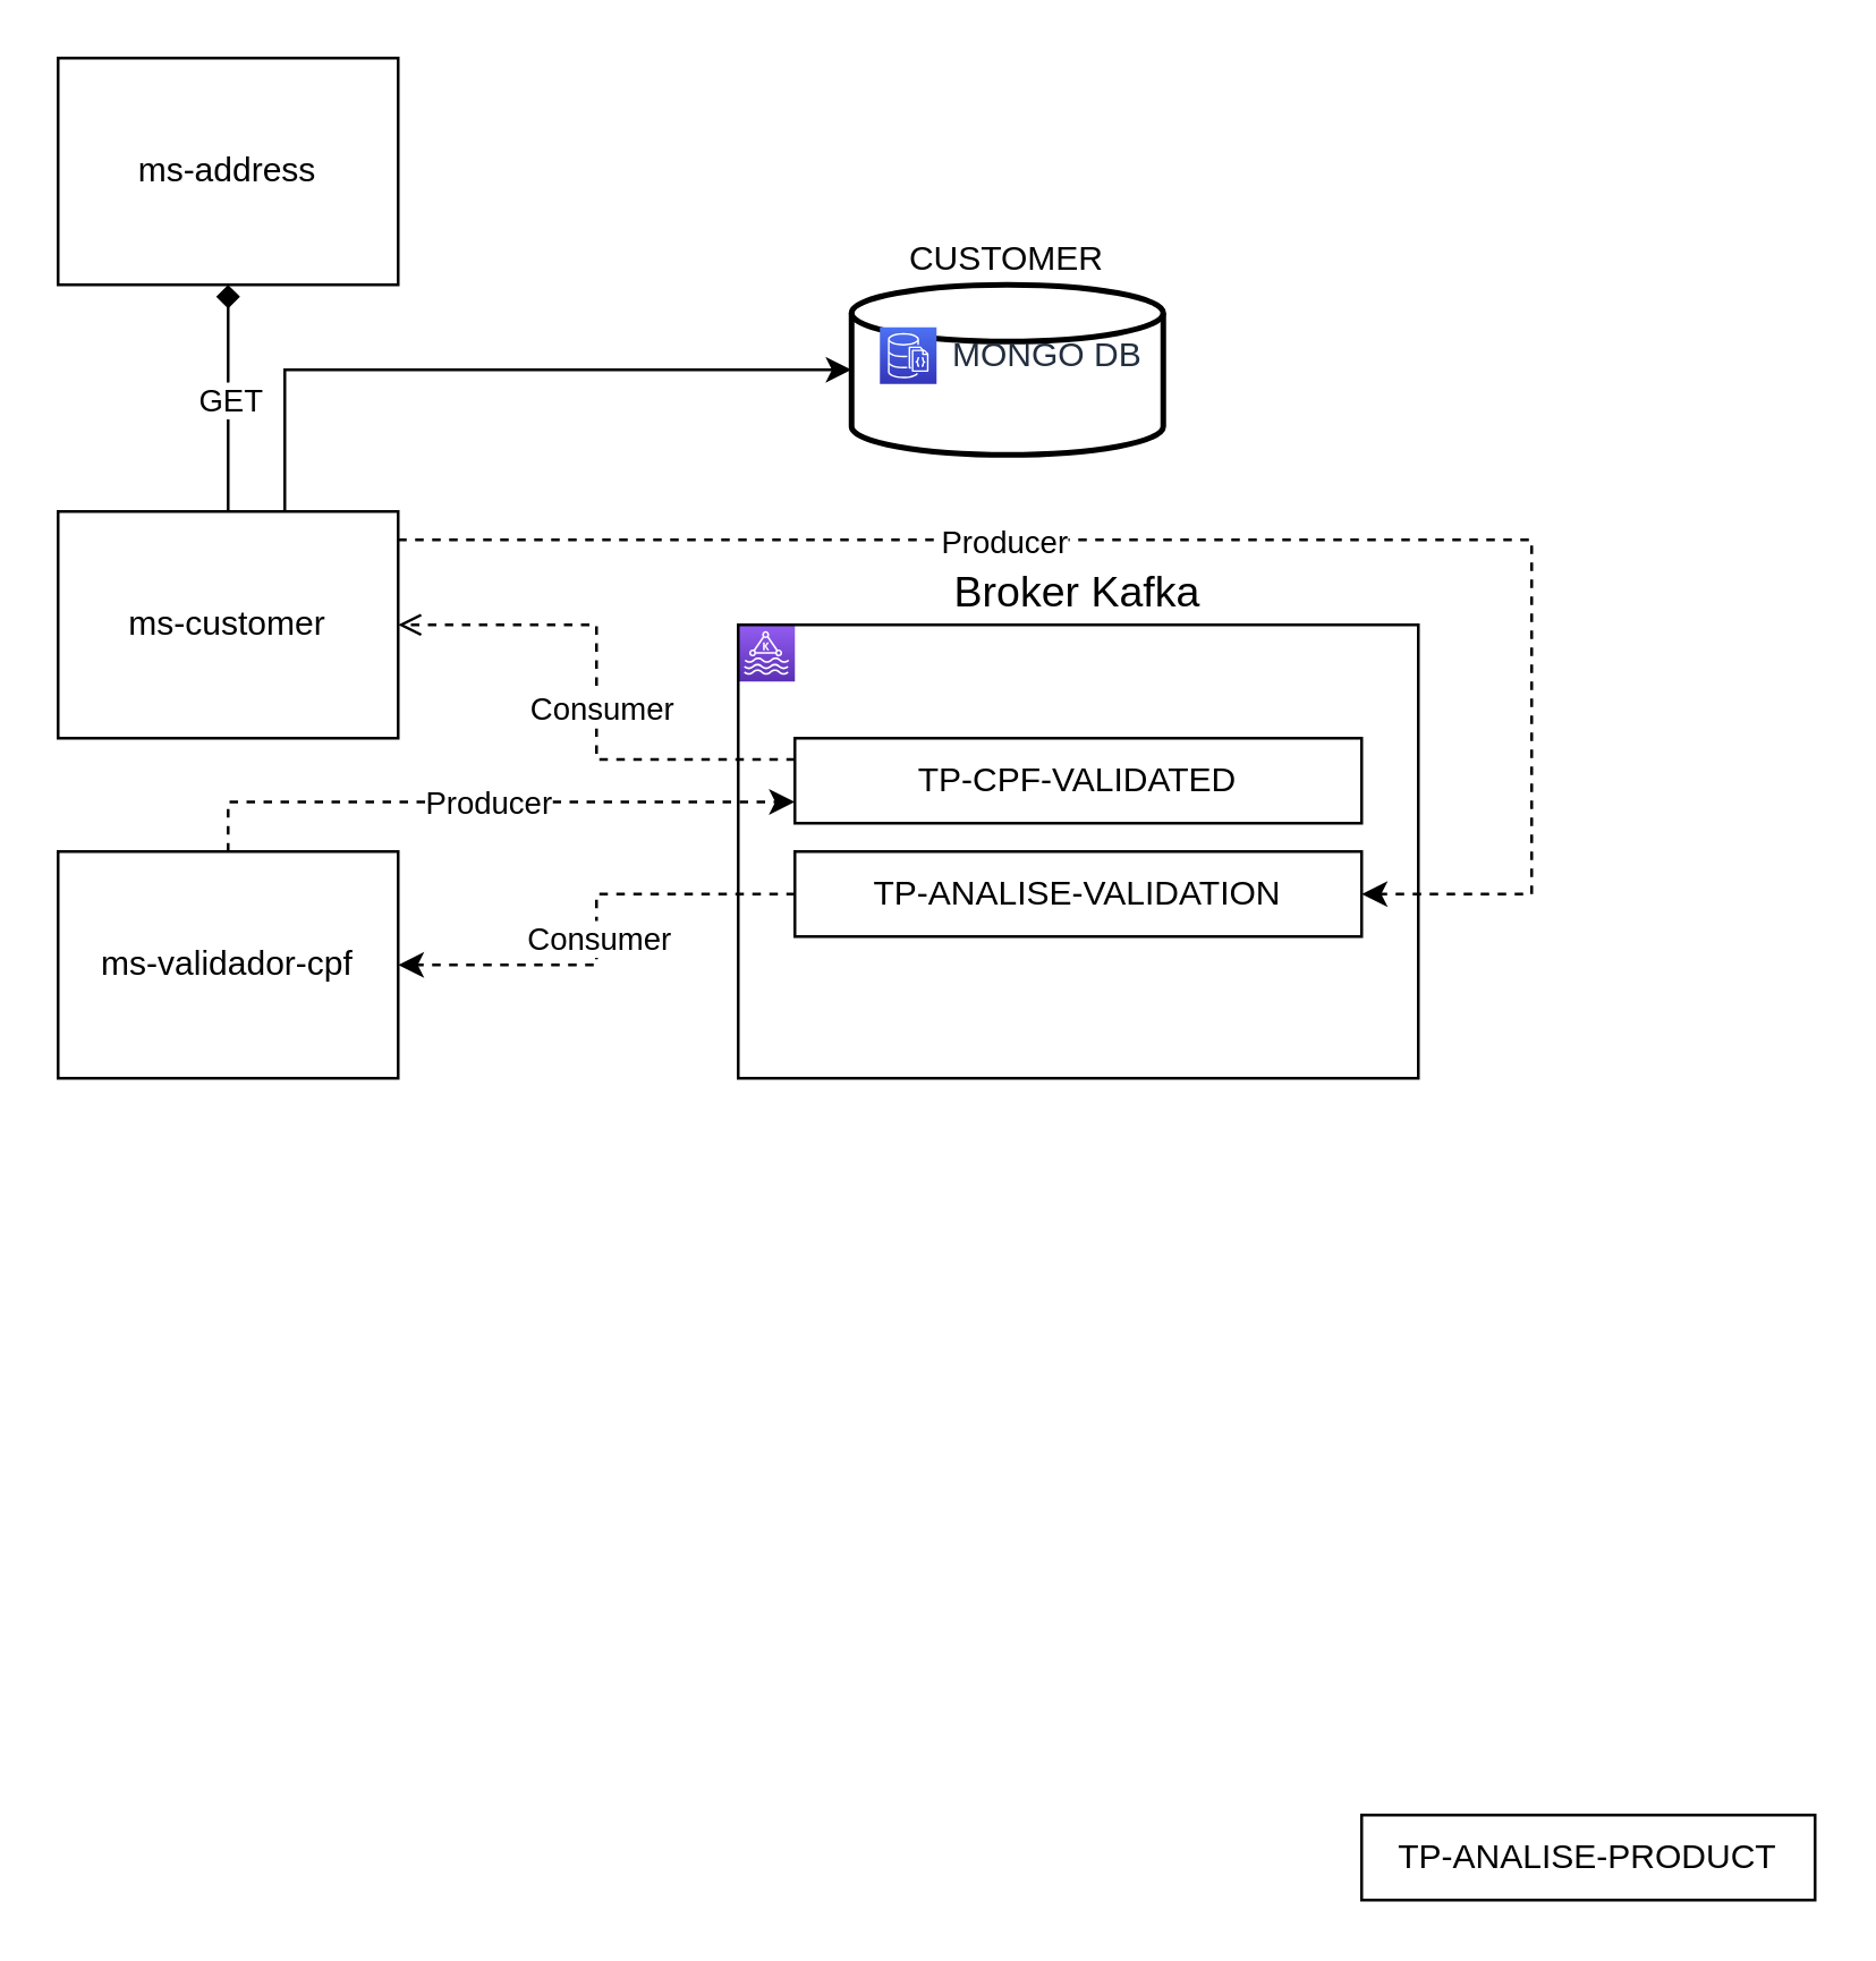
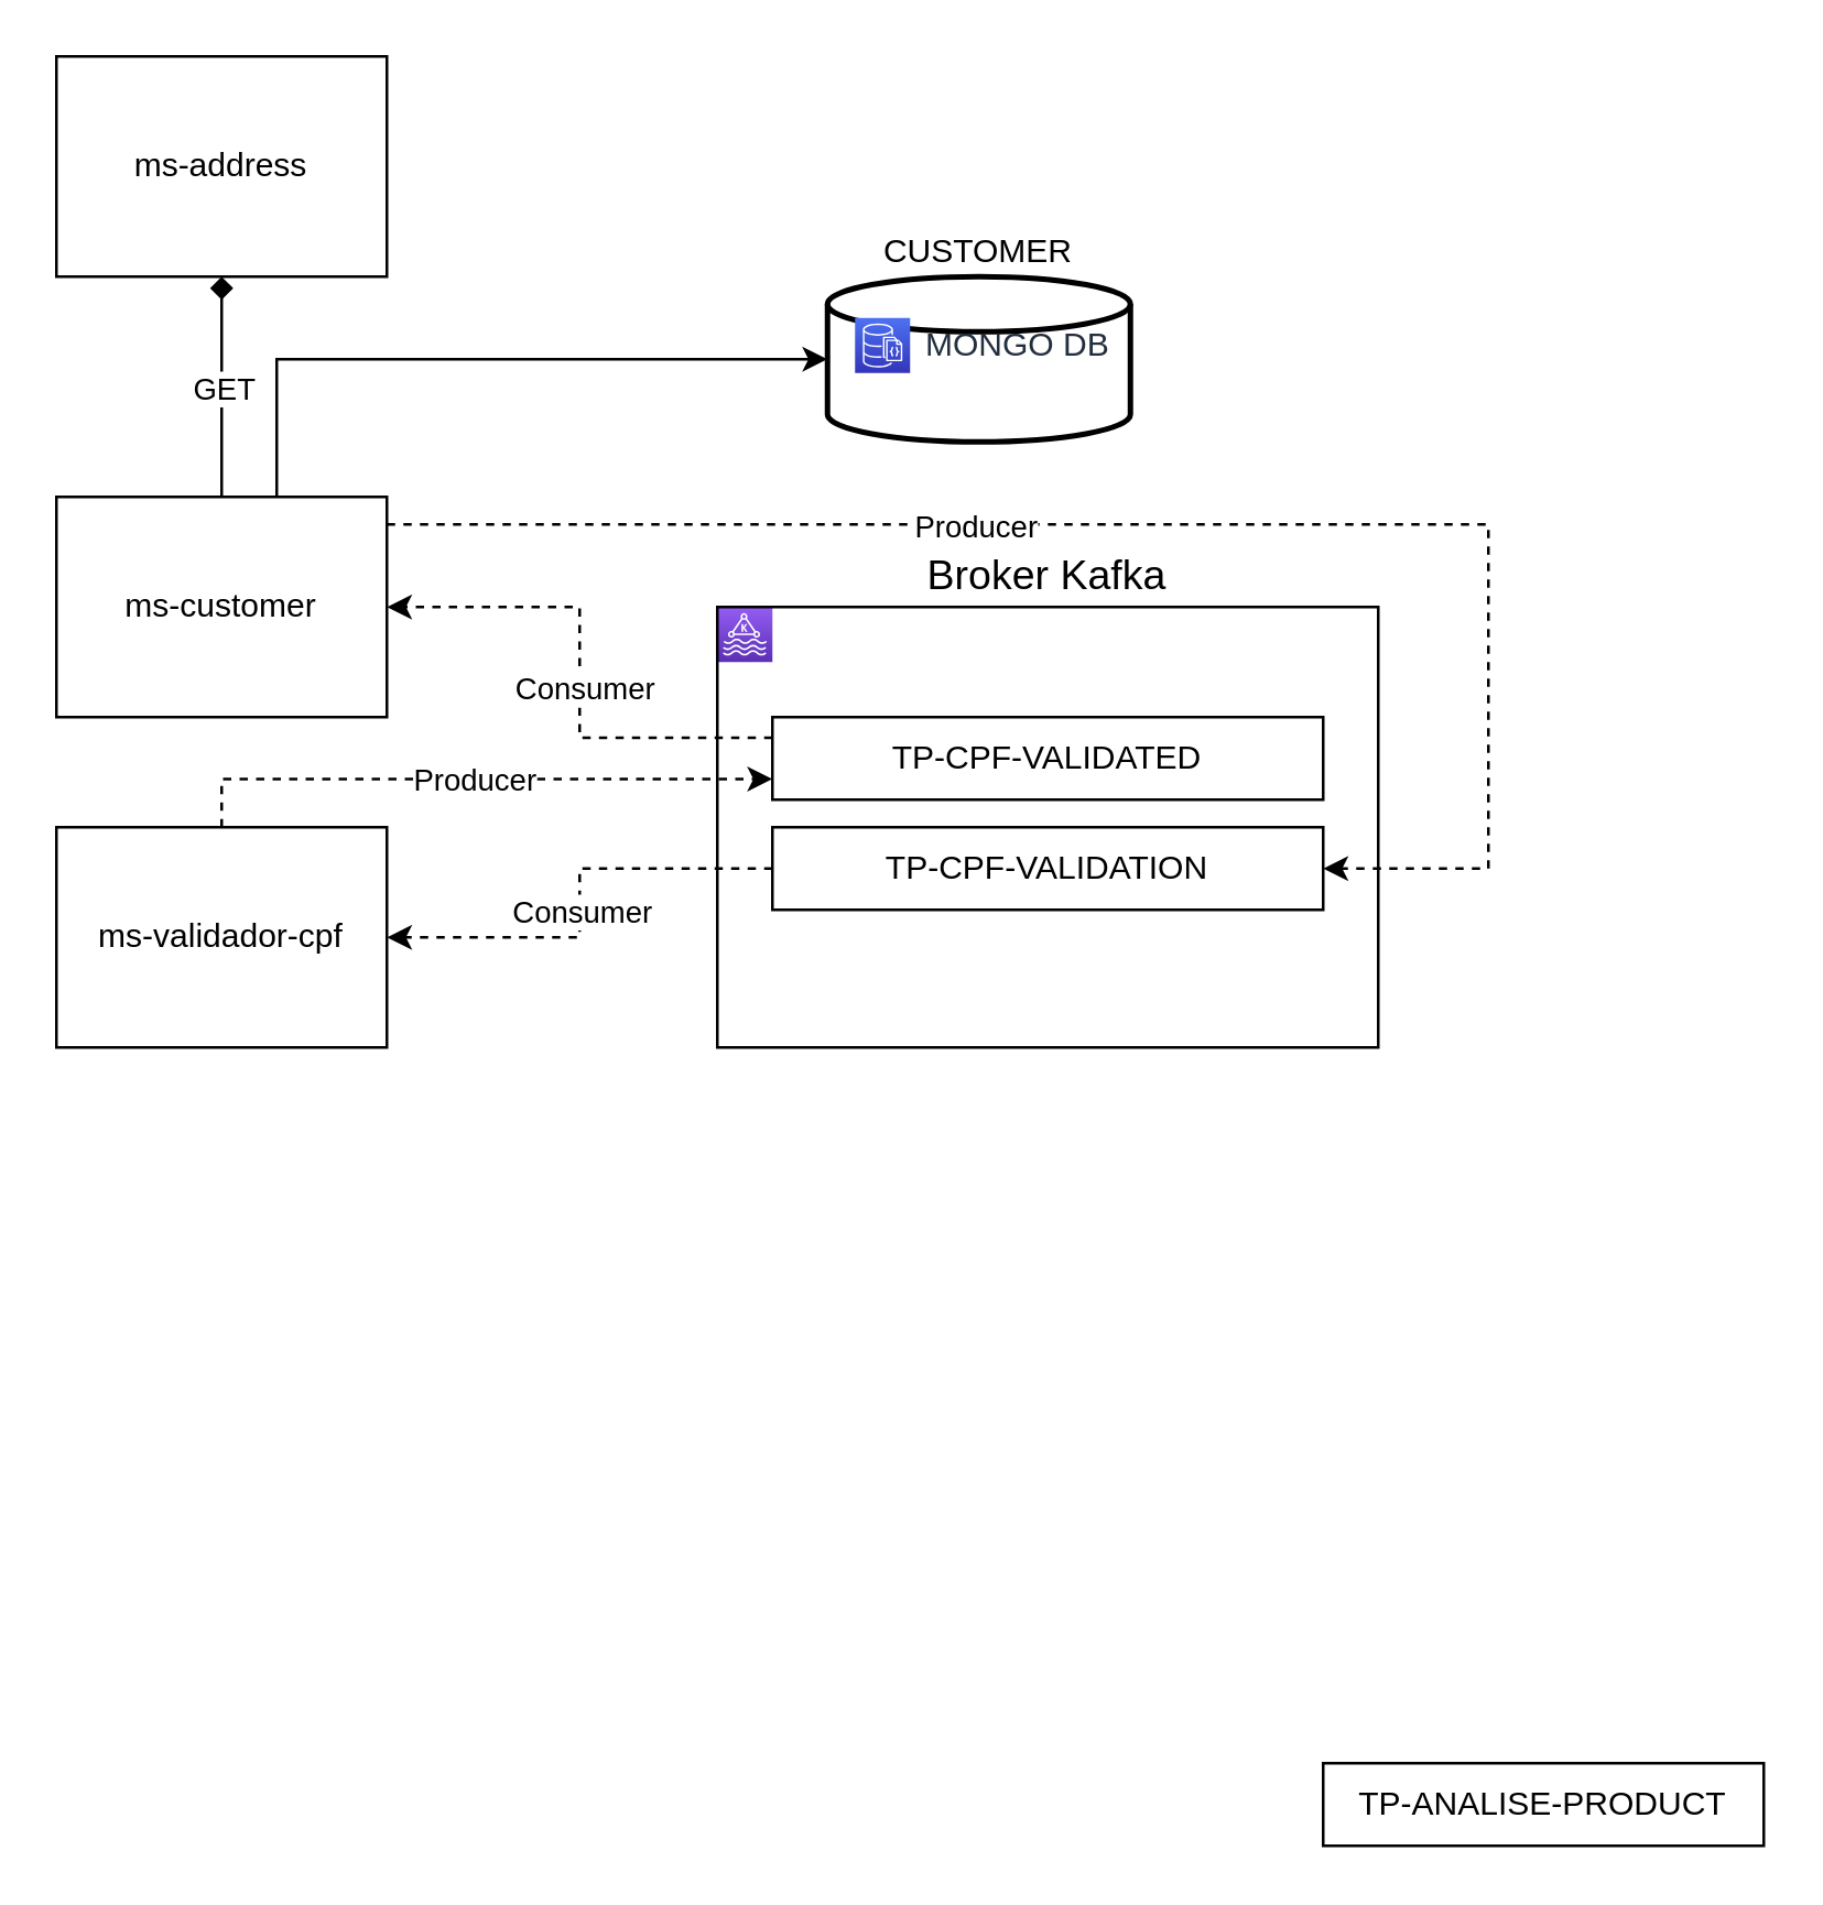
  <mxCell id="0" />
  <mxCell id="1" parent="0" />
  <mxCell id="2" value="CUSTOMER" style="strokeWidth=2;html=1;shape=mxgraph.flowchart.database;whiteSpace=wrap;verticalAlign=bottom;labelPosition=center;verticalLabelPosition=top;align=center;" vertex="1" parent="1"><mxGeometry x="300" y="100" width="110" height="60" as="geometry" /></mxCell>
  <mxCell id="3" value="" style="sketch=0;points=[[0,0,0],[0.25,0,0],[0.5,0,0],[0.75,0,0],[1,0,0],[0,1,0],[0.25,1,0],[0.5,1,0],[0.75,1,0],[1,1,0],[0,0.25,0],[0,0.5,0],[0,0.75,0],[1,0.25,0],[1,0.5,0],[1,0.75,0]];outlineConnect=0;fontColor=#232F3E;gradientColor=#945DF2;gradientDirection=north;fillColor=#5A30B5;strokeColor=#ffffff;dashed=0;verticalLabelPosition=bottom;verticalAlign=top;align=center;html=1;fontSize=12;fontStyle=0;aspect=fixed;shape=mxgraph.aws4.resourceIcon;resIcon=mxgraph.aws4.managed_streaming_for_kafka;" vertex="1" parent="1"><mxGeometry x="260" y="220" width="20" height="20" as="geometry" /></mxCell>
  <mxCell id="4" style="edgeStyle=orthogonalEdgeStyle;rounded=0;orthogonalLoop=1;jettySize=auto;html=1;entryX=0.5;entryY=1;entryDx=0;entryDy=0;endArrow=diamond;" edge="1" parent="1" source="11" target="17"><mxGeometry relative="1" as="geometry" /></mxCell>
  <mxCell id="5" value="GET" style="edgeLabel;html=1;align=center;verticalAlign=middle;resizable=0;points=[];" vertex="1" connectable="0" parent="4"><mxGeometry x="-0.118" y="-4" relative="1" as="geometry"><mxPoint x="-4" y="-5" as="offset" /></mxGeometry></mxCell>
- <mxCell id="6" style="edgeStyle=orthogonalEdgeStyle;rounded=0;orthogonalLoop=1;jettySize=auto;html=1;exitX=0;exitY=0.25;exitDx=0;exitDy=0;dashed=1;endArrow=open;" edge="1" parent="1" source="23" target="11"><mxGeometry relative="1" as="geometry" /></mxCell>
+ <mxCell id="6" style="edgeStyle=orthogonalEdgeStyle;rounded=0;orthogonalLoop=1;jettySize=auto;html=1;exitX=0;exitY=0.25;exitDx=0;exitDy=0;dashed=1;" edge="1" parent="1" source="23" target="11"><mxGeometry relative="1" as="geometry" /></mxCell>
  <mxCell id="7" value="Consumer" style="edgeLabel;html=1;align=center;verticalAlign=middle;resizable=0;points=[];" vertex="1" connectable="0" parent="6"><mxGeometry x="-0.138" y="-1" relative="1" as="geometry"><mxPoint y="-7" as="offset" /></mxGeometry></mxCell>
  <mxCell id="8" style="edgeStyle=orthogonalEdgeStyle;rounded=0;orthogonalLoop=1;jettySize=auto;html=1;entryX=0;entryY=0.5;entryDx=0;entryDy=0;entryPerimeter=0;" edge="1" parent="1" source="11" target="2"><mxGeometry relative="1" as="geometry"><Array as="points"><mxPoint x="100" y="130" /></Array></mxGeometry></mxCell>
  <mxCell id="9" style="edgeStyle=orthogonalEdgeStyle;rounded=0;orthogonalLoop=1;jettySize=auto;html=1;entryX=1;entryY=0.5;entryDx=0;entryDy=0;dashed=1;" edge="1" parent="1" source="11" target="24"><mxGeometry relative="1" as="geometry"><Array as="points"><mxPoint x="540" y="190" /><mxPoint x="540" y="315" /></Array></mxGeometry></mxCell>
  <mxCell id="10" value="Producer" style="edgeLabel;html=1;align=center;verticalAlign=middle;resizable=0;points=[];" vertex="1" connectable="0" parent="9"><mxGeometry x="-0.271" relative="1" as="geometry"><mxPoint as="offset" /></mxGeometry></mxCell>
  <mxCell id="11" value="ms-customer" style="rounded=0;whiteSpace=wrap;html=1;" vertex="1" parent="1"><mxGeometry x="20" y="180" width="120" height="80" as="geometry" /></mxCell>
  <mxCell id="12" style="edgeStyle=orthogonalEdgeStyle;rounded=0;orthogonalLoop=1;jettySize=auto;html=1;entryX=0;entryY=0.75;entryDx=0;entryDy=0;dashed=1;" edge="1" parent="1" source="16" target="23"><mxGeometry relative="1" as="geometry"><Array as="points"><mxPoint x="80" y="283" /><mxPoint x="280" y="283" /></Array></mxGeometry></mxCell>
  <mxCell id="13" value="Producer" style="edgeLabel;html=1;align=center;verticalAlign=middle;resizable=0;points=[];" vertex="1" connectable="0" parent="12"><mxGeometry relative="1" as="geometry"><mxPoint as="offset" /></mxGeometry></mxCell>
  <mxCell id="14" style="edgeStyle=orthogonalEdgeStyle;rounded=0;orthogonalLoop=1;jettySize=auto;html=1;exitX=0;exitY=0.5;exitDx=0;exitDy=0;dashed=1;" edge="1" parent="1" source="24" target="16"><mxGeometry relative="1" as="geometry" /></mxCell>
  <mxCell id="15" value="Consumer" style="edgeLabel;html=1;align=center;verticalAlign=middle;resizable=0;points=[];" vertex="1" connectable="0" parent="14"><mxGeometry x="0.374" y="2" relative="1" as="geometry"><mxPoint x="18" y="-12" as="offset" /></mxGeometry></mxCell>
  <mxCell id="16" value="ms-validador-cpf" style="rounded=0;whiteSpace=wrap;html=1;" vertex="1" parent="1"><mxGeometry x="20" y="300" width="120" height="80" as="geometry" /></mxCell>
  <mxCell id="17" value="ms-address" style="rounded=0;whiteSpace=wrap;html=1;" vertex="1" parent="1"><mxGeometry x="20" y="20" width="120" height="80" as="geometry" /></mxCell>
  <mxCell id="18" value="" style="shape=image;html=1;verticalAlign=top;verticalLabelPosition=bottom;labelBackgroundColor=#ffffff;imageAspect=0;aspect=fixed;image=https://cdn2.iconfinder.com/data/icons/boxicons-logos/24/bxl-spring-boot-128.png" vertex="1" parent="1"><mxGeometry x="20" y="180" width="20" height="20" as="geometry" /></mxCell>
  <mxCell id="19" value="MONGO DB" style="sketch=0;points=[[0,0,0],[0.25,0,0],[0.5,0,0],[0.75,0,0],[1,0,0],[0,1,0],[0.25,1,0],[0.5,1,0],[0.75,1,0],[1,1,0],[0,0.25,0],[0,0.5,0],[0,0.75,0],[1,0.25,0],[1,0.5,0],[1,0.75,0]];outlineConnect=0;fontColor=#232F3E;gradientColor=#4D72F3;gradientDirection=north;fillColor=#3334B9;strokeColor=#ffffff;dashed=0;verticalLabelPosition=middle;verticalAlign=middle;align=left;html=1;fontSize=12;fontStyle=0;aspect=fixed;shape=mxgraph.aws4.resourceIcon;resIcon=mxgraph.aws4.documentdb_with_mongodb_compatibility;labelPosition=right;spacingRight=0;spacingLeft=4;" vertex="1" parent="1"><mxGeometry x="310" y="115" width="20" height="20" as="geometry" /></mxCell>
  <mxCell id="20" value="" style="shape=image;html=1;verticalAlign=top;verticalLabelPosition=bottom;labelBackgroundColor=#ffffff;imageAspect=0;aspect=fixed;image=https://cdn2.iconfinder.com/data/icons/boxicons-logos/24/bxl-spring-boot-128.png" vertex="1" parent="1"><mxGeometry x="20" y="20" width="20" height="20" as="geometry" /></mxCell>
  <mxCell id="21" value="" style="shape=image;html=1;verticalAlign=top;verticalLabelPosition=bottom;labelBackgroundColor=#ffffff;imageAspect=0;aspect=fixed;image=https://cdn2.iconfinder.com/data/icons/boxicons-logos/24/bxl-spring-boot-128.png" vertex="1" parent="1"><mxGeometry x="20" y="300" width="20" height="20" as="geometry" /></mxCell>
  <mxCell id="22" value="Broker Kafka" style="rounded=0;whiteSpace=wrap;html=1;fillColor=none;verticalAlign=bottom;labelPosition=center;verticalLabelPosition=top;align=center;fontSize=15;" vertex="1" parent="1"><mxGeometry x="260" y="220" width="240" height="160" as="geometry" /></mxCell>
  <mxCell id="23" value="TP-CPF-VALIDATED" style="rounded=0;whiteSpace=wrap;html=1;" vertex="1" parent="1"><mxGeometry x="280" y="260" width="200" height="30" as="geometry" /></mxCell>
- <mxCell id="24" value="TP-ANALISE-VALIDATION" style="rounded=0;whiteSpace=wrap;html=1;" vertex="1" parent="1"><mxGeometry x="280" y="300" width="200" height="30" as="geometry" /></mxCell>
+ <mxCell id="24" value="TP-CPF-VALIDATION" style="rounded=0;whiteSpace=wrap;html=1;" vertex="1" parent="1"><mxGeometry x="280" y="300" width="200" height="30" as="geometry" /></mxCell>
  <mxCell id="25" value="TP-ANALISE-PRODUCT" style="rounded=0;whiteSpace=wrap;html=1;" vertex="1" parent="1"><mxGeometry x="480" y="640" width="160" height="30" as="geometry" /></mxCell>
